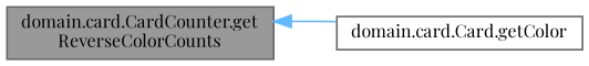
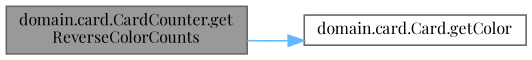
  digraph {
    rankdir=LR
    fontname="Playfair Display"
    node [fontname="Playfair Display" fontsize=10 shape=box style=filled]
    n1 [color=gray40 fillcolor=grey60 fontcolor=black height=0.2 label="domain.card.CardCounter.get\lReverseColorCounts" width=0.4]
    n2 [color=grey40 fillcolor=white height=0.2 label="domain.card.Card.getColor" width=0.4]
-   n2 -> n1 [color=steelblue1 fontname="Playfair Display" fontsize=10 labelfontname=Helvetica labelfontsize=10 style=solid]
+   n1 -> n2 [color=steelblue1 fontname="Playfair Display" fontsize=10 labelfontname=Helvetica labelfontsize=10 style=solid]
  }
